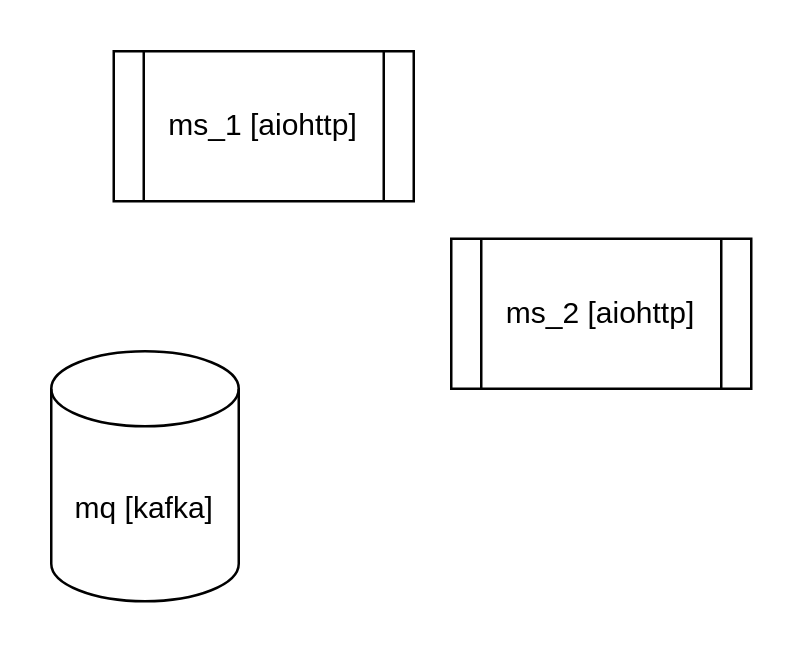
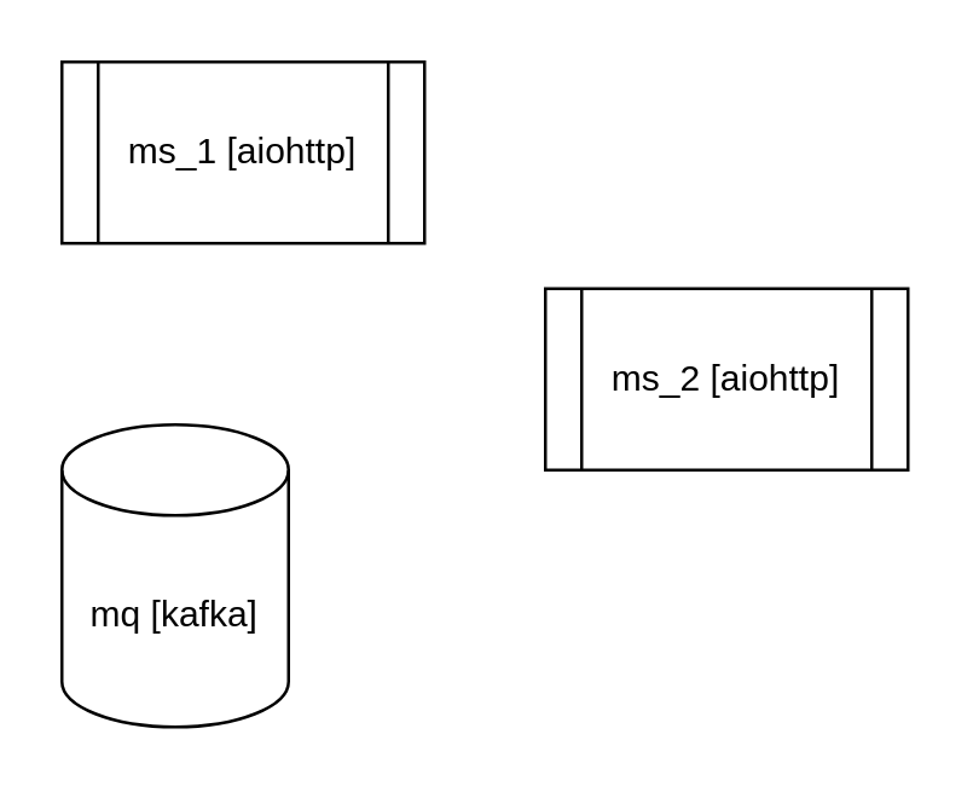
  <mxCell id="0" />
  <mxCell id="1" parent="0" />
- <mxCell id="2" value="ms_1 [aiohttp]" style="shape=process;whiteSpace=wrap;html=1;backgroundOutline=1;" vertex="1" parent="1"><mxGeometry x="45" y="20" width="120" height="60" as="geometry" /></mxCell>
+ <mxCell id="2" value="ms_1 [aiohttp]" style="shape=process;whiteSpace=wrap;html=1;backgroundOutline=1;" vertex="1" parent="1"><mxGeometry x="20" y="20" width="120" height="60" as="geometry" /></mxCell>
  <mxCell id="3" value="ms_2 [aiohttp]" style="shape=process;whiteSpace=wrap;html=1;backgroundOutline=1;" vertex="1" parent="1"><mxGeometry x="180" y="95" width="120" height="60" as="geometry" /></mxCell>
  <mxCell id="4" value="mq [kafka]" style="shape=cylinder3;whiteSpace=wrap;html=1;boundedLbl=1;backgroundOutline=1;size=15;" vertex="1" parent="1"><mxGeometry x="20" y="140" width="75" height="100" as="geometry" /></mxCell>
